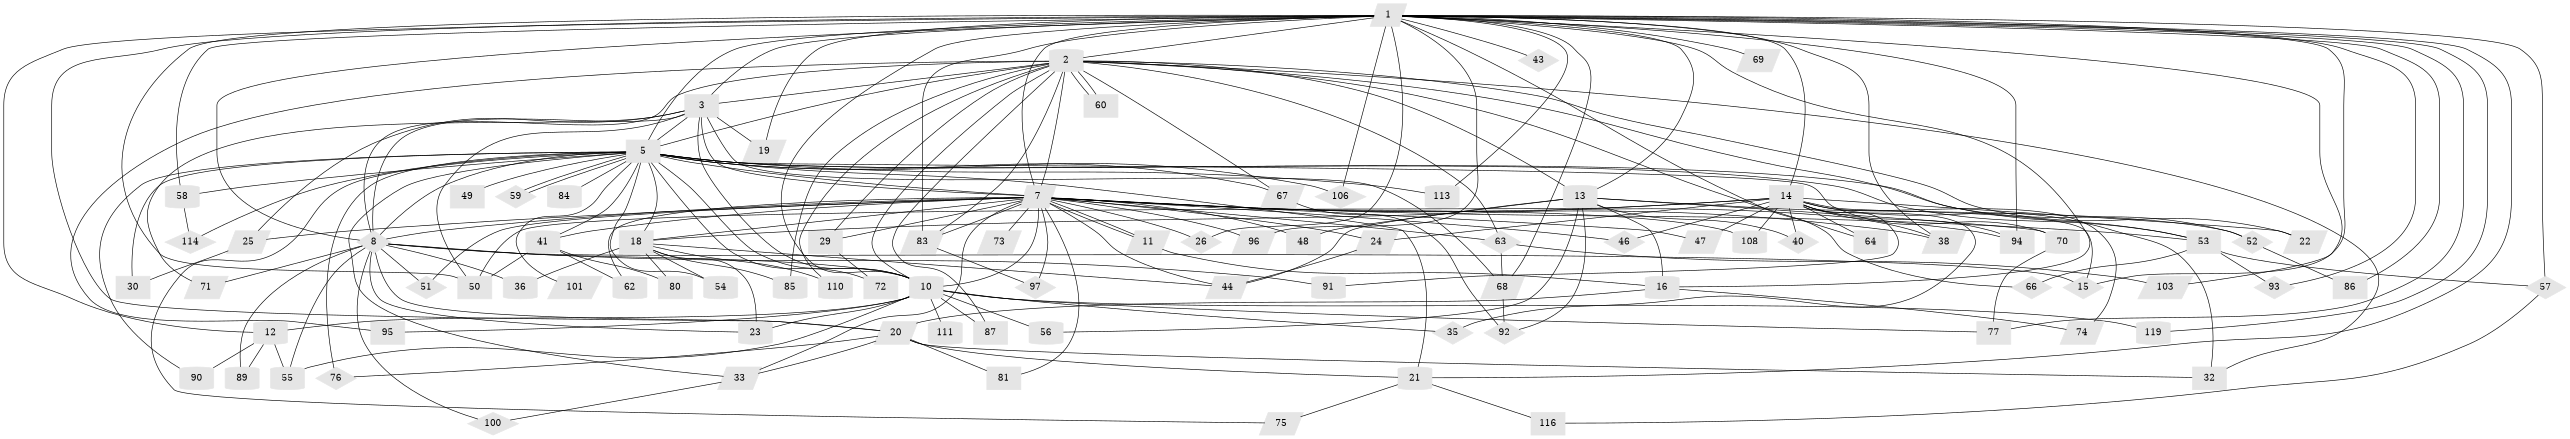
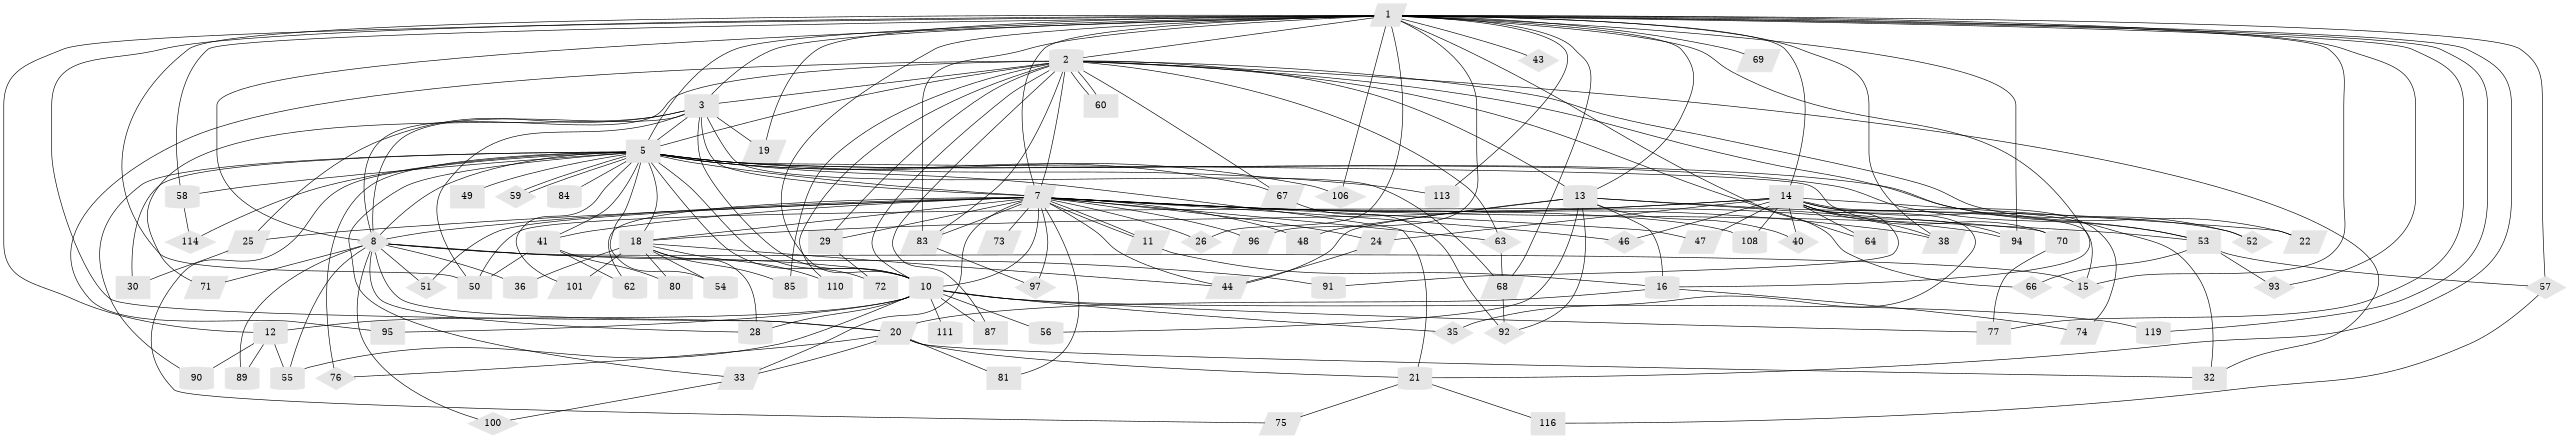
  graph {
    node [color=gray90 shape=cylinder style=filled]
    1 [shape=parallelogram super="+4"]
    2 [super="+61"]
    3 [shape=box super="+68"]
    5 [shape=box super="+6"]
    7 [shape=parallelogram super="+9"]
    8 [shape=diamond super="+31"]
    10 [super="+27"]
    12 [super="+39"]
    13 [super="+17"]
    14 [shape=box super="+34"]
    15 [shape=diamond super="+99"]
    16 [super="+42"]
    19 [shape=parallelogram]
    20 [shape=parallelogram super="+118"]
    21 [super="+28"]
    26 [shape=diamond]
    38 [shape=parallelogram super="+65"]
    43 [shape=diamond]
    50 [shape=box super="+79"]
    57 [shape=diamond super="+117"]
    58
    66 [shape=diamond]
    69 [shape=parallelogram]
    77 [shape=box super="+105"]
    n25 [label=68 shape=parallelogram super="+88"]
    83 [shape=parallelogram super="+104"]
-   86 [shape=box]
    93 [shape=diamond]
    94 [shape=box super="+107"]
    96 [shape=parallelogram]
-   103 [shape=parallelogram]
    106 [shape=diamond]
    113
    119
    22 [shape=parallelogram]
    29 [shape=box]
    32 [shape=box super="+45"]
    53 [shape=box super="+102"]
    60 [shape=box]
    63 [shape=diamond]
    64 [shape=box]
    67 [shape=parallelogram]
    85
    87 [shape=box]
    95 [shape=box]
    110
    25 [shape=parallelogram]
    71 [shape=parallelogram]
    84
    18 [shape=box super="+82"]
    30 [shape=box]
    33 [shape=parallelogram super="+37"]
    41 [super="+109"]
    49 [shape=box]
    52 [shape=diamond]
    54
    59 [shape=diamond]
    70
    72 [shape=box]
    75 [shape=parallelogram]
    76 [shape=diamond]
    90
    101 [shape=parallelogram]
    114 [shape=diamond]
    11 [shape=parallelogram]
    24 [shape=parallelogram]
    44 [shape=parallelogram super="+112"]
    46 [shape=diamond]
    47 [shape=parallelogram]
    48 [shape=box]
    51 [shape=diamond]
    62
    73 [shape=parallelogram]
    81 [shape=box]
    97 [shape=diamond]
    108
-   23
+   23 [label=28]
    36
    55
    89
    91
    100 [shape=diamond]
    35 [shape=diamond]
    56
    111
    40 [shape=diamond]
    92 [shape=diamond super="+98"]
    74 [shape=parallelogram]
    116 [shape=box]
    80 [shape=box]
    1 -- 2 [weight=2]
    1 -- 3 [weight=2]
    1 -- 5 [weight=4]
    1 -- 7 [weight=4]
    1 -- 8 [weight=2]
    1 -- 10 [weight=2]
    1 -- 12 [weight=2]
    1 -- 13 [weight=2]
    1 -- 14 [weight=2]
    1 -- 15
    1 -- 16
    1 -- 19
    1 -- 20
    1 -- 21
    1 -- 26
    1 -- 38
    1 -- 43 [weight=2]
    1 -- 50
    1 -- 57 [weight=2]
    1 -- 58
    1 -- 66
    1 -- 69 [weight=2]
    1 -- 77
    1 -- n25
    1 -- 83
-   1 -- 86
    1 -- 93
    1 -- 94
    1 -- 96
-   1 -- 103
    1 -- 106
    1 -- 113
    1 -- 119
    2 -- 3
    2 -- 5 [weight=2]
    2 -- 7 [weight=2]
    2 -- 8
    2 -- 10
    2 -- 13
    2 -- 83
    2 -- 22
    2 -- 29
    2 -- 32
    2 -- 53 [weight=2]
    2 -- 60
    2 -- 60
    2 -- 63
    2 -- 64
    2 -- 67
    2 -- 85
    2 -- 87
    2 -- 95
    2 -- 110
    3 -- 5 [weight=2]
    3 -- 7 [weight=2]
    3 -- 8
    3 -- 10 [weight=2]
    3 -- 19
    3 -- 50
    3 -- n25
    3 -- 25
    3 -- 71
    5 -- 7 [weight=4]
    5 -- 8 [weight=2]
    5 -- 10 [weight=2]
    5 -- 21
    5 -- 58
    5 -- 106
    5 -- 113
    5 -- 53
    5 -- 67
    5 -- 84
    5 -- 18
    5 -- 30
    5 -- 33
    5 -- 41
    5 -- 49
    5 -- 52
    5 -- 54
    5 -- 59
    5 -- 59
    5 -- 70
    5 -- 72
    5 -- 75
    5 -- 76
    5 -- 90
    5 -- 101
    5 -- 114
    7 -- 8 [weight=2]
    7 -- 10 [weight=2]
    7 -- 26
    7 -- 38
    7 -- 83
    7 -- 94
    7 -- 96
    7 -- 29
    7 -- 53
    7 -- 63
    7 -- 25
    7 -- 18
    7 -- 33
    7 -- 41
    7 -- 11
    7 -- 11
    7 -- 24
    7 -- 44
    7 -- 46
    7 -- 47
    7 -- 48
    7 -- 51
    7 -- 62
    7 -- 73
    7 -- 81
    7 -- 97
    7 -- 108
    8 -- 10
    8 -- 15
    8 -- 20
    8 -- 71
    8 -- 51
    8 -- 23
    8 -- 36
    8 -- 55
    8 -- 89
    8 -- 91
    8 -- 100
    10 -- 12
    10 -- 77
    10 -- 119
    10 -- 87
    10 -- 95
    10 -- 23
    10 -- 55
    10 -- 35
    10 -- 56
    10 -- 111
    12 -- 90
    12 -- 55
    12 -- 89
    13 -- 16
    13 -- 52
    13 -- 70
    13 -- 44
    13 -- 48
    13 -- 56
    13 -- 40
    13 -- 92
    14 -- 15
    14 -- 38
    14 -- 50
    14 -- 94
    14 -- 22
    14 -- 32
    14 -- 64
    14 -- 18
    14 -- 24
    14 -- 46
    14 -- 47
    14 -- 108
    14 -- 91
    14 -- 35
    14 -- 40
    14 -- 74
    16 -- 20
    16 -- 74
    20 -- 21
    20 -- 32
    20 -- 33
    20 -- 76
    20 -- 81
    21 -- 75
    21 -- 116
    57 -- 116
    58 -- 114
    n25 -- 92
    83 -- 97
    29 -- 72
    53 -- 57
    53 -- 66
    53 -- 93
    63 -- n25
-   63 -- 103
    67 -- 92
    25 -- 30
    18 -- 85
    18 -- 110
    18 -- 54
+   18 -- 101
    18 -- 44
    18 -- 23
    18 -- 36
    18 -- 80
    33 -- 100
    41 -- 50 [weight=2]
    41 -- 62
    41 -- 80
-   52 -- 86
    70 -- 77
    11 -- 16
    24 -- 44
  }
